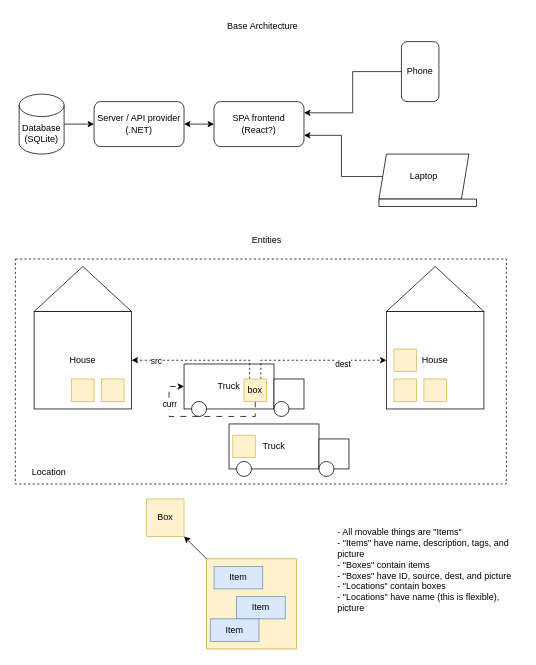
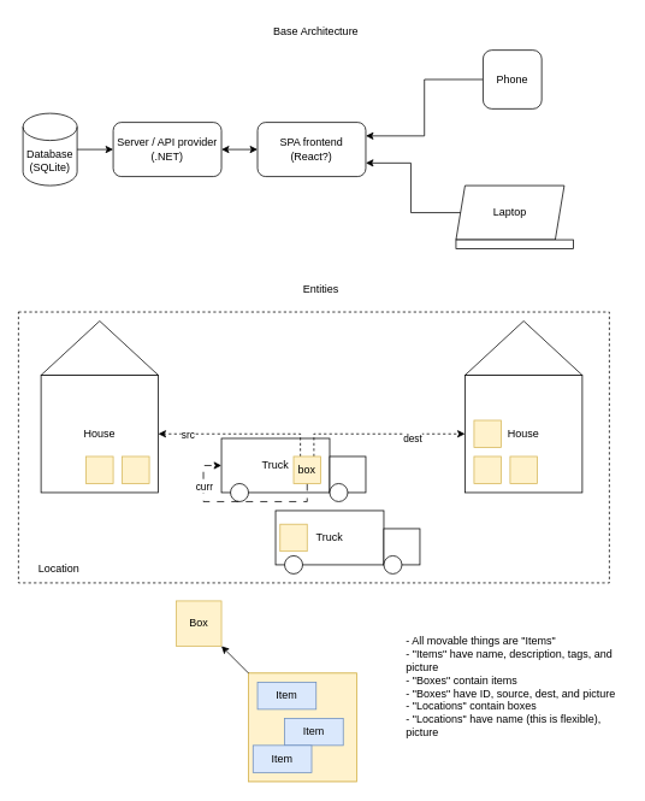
  <mxCell id="0" />
  <mxCell id="1" parent="0" />
  <mxCell id="2" value="" style="rounded=0;whiteSpace=wrap;html=1;fillColor=none;dashed=1;" vertex="1" parent="1"><mxGeometry x="20" y="345" width="655" height="300" as="geometry" /></mxCell>
  <mxCell id="3" value="Server / API provider&lt;div&gt;(.NET)&lt;/div&gt;" style="rounded=1;whiteSpace=wrap;html=1;" vertex="1" parent="1"><mxGeometry x="125" y="135" width="120" height="60" as="geometry" /></mxCell>
  <mxCell id="4" style="edgeStyle=orthogonalEdgeStyle;rounded=0;orthogonalLoop=1;jettySize=auto;html=1;exitX=0;exitY=0.5;exitDx=0;exitDy=0;entryX=1;entryY=0.5;entryDx=0;entryDy=0;startArrow=classic;startFill=1;" edge="1" parent="1" source="5" target="3"><mxGeometry relative="1" as="geometry" /></mxCell>
  <mxCell id="5" value="SPA frontend (React?)" style="rounded=1;whiteSpace=wrap;html=1;" vertex="1" parent="1"><mxGeometry x="285" y="135" width="120" height="60" as="geometry" /></mxCell>
  <mxCell id="6" style="edgeStyle=orthogonalEdgeStyle;rounded=0;orthogonalLoop=1;jettySize=auto;html=1;exitX=0;exitY=0.5;exitDx=0;exitDy=0;entryX=1;entryY=0.25;entryDx=0;entryDy=0;" edge="1" parent="1" source="7" target="5"><mxGeometry relative="1" as="geometry" /></mxCell>
- <mxCell id="7" value="Phone" style="rounded=1;whiteSpace=wrap;html=1;" vertex="1" parent="1"><mxGeometry x="535" y="55" width="50" height="80" as="geometry" /></mxCell>
+ <mxCell id="7" value="Phone" style="rounded=1;whiteSpace=wrap;html=1;" vertex="1" parent="1"><mxGeometry x="535" y="55" width="65" height="65" as="geometry" /></mxCell>
  <mxCell id="8" value="" style="group" vertex="1" connectable="0" parent="1"><mxGeometry x="505" y="205" width="130" height="70" as="geometry" /></mxCell>
  <mxCell id="9" value="Laptop" style="shape=parallelogram;perimeter=parallelogramPerimeter;whiteSpace=wrap;html=1;fixedSize=1;size=10;" vertex="1" parent="8"><mxGeometry width="120" height="60" as="geometry" /></mxCell>
  <mxCell id="10" value="" style="rounded=0;whiteSpace=wrap;html=1;" vertex="1" parent="8"><mxGeometry y="60" width="130" height="10" as="geometry" /></mxCell>
  <mxCell id="11" style="edgeStyle=orthogonalEdgeStyle;rounded=0;orthogonalLoop=1;jettySize=auto;html=1;exitX=1;exitY=0.5;exitDx=0;exitDy=0;exitPerimeter=0;entryX=0;entryY=0.5;entryDx=0;entryDy=0;" edge="1" parent="1" source="12" target="3"><mxGeometry relative="1" as="geometry" /></mxCell>
  <mxCell id="12" value="Database&lt;div&gt;(SQLite)&lt;/div&gt;" style="shape=cylinder3;whiteSpace=wrap;html=1;boundedLbl=1;backgroundOutline=1;size=15;" vertex="1" parent="1"><mxGeometry x="25" y="125" width="60" height="80" as="geometry" /></mxCell>
  <mxCell id="13" style="edgeStyle=orthogonalEdgeStyle;rounded=0;orthogonalLoop=1;jettySize=auto;html=1;exitX=0;exitY=0.5;exitDx=0;exitDy=0;entryX=1;entryY=0.75;entryDx=0;entryDy=0;" edge="1" parent="1" source="9" target="5"><mxGeometry relative="1" as="geometry" /></mxCell>
  <mxCell id="14" value="Base Architecture" style="text;html=1;align=center;verticalAlign=middle;whiteSpace=wrap;rounded=0;" vertex="1" parent="1"><mxGeometry x="290" y="20" width="120" height="30" as="geometry" /></mxCell>
  <mxCell id="15" value="Entities" style="text;html=1;align=center;verticalAlign=middle;resizable=0;points=[];autosize=1;strokeColor=none;fillColor=none;" vertex="1" parent="1"><mxGeometry x="325" y="305" width="60" height="30" as="geometry" /></mxCell>
  <mxCell id="16" value="House" style="whiteSpace=wrap;html=1;aspect=fixed;" vertex="1" parent="1"><mxGeometry x="45" y="415" width="130" height="130" as="geometry" /></mxCell>
  <mxCell id="17" value="" style="triangle;whiteSpace=wrap;html=1;rotation=-90;" vertex="1" parent="1"><mxGeometry x="80" y="320" width="60" height="130" as="geometry" /></mxCell>
  <mxCell id="18" value="House" style="whiteSpace=wrap;html=1;aspect=fixed;" vertex="1" parent="1"><mxGeometry x="515" y="415" width="130" height="130" as="geometry" /></mxCell>
  <mxCell id="19" value="" style="triangle;whiteSpace=wrap;html=1;rotation=-90;" vertex="1" parent="1"><mxGeometry x="550" y="320" width="60" height="130" as="geometry" /></mxCell>
  <mxCell id="20" value="" style="group" vertex="1" connectable="0" parent="1"><mxGeometry x="245" y="485" width="160" height="70" as="geometry" /></mxCell>
  <mxCell id="21" value="Truck" style="rounded=0;whiteSpace=wrap;html=1;" vertex="1" parent="20"><mxGeometry width="120" height="60" as="geometry" /></mxCell>
  <mxCell id="22" value="" style="rounded=0;whiteSpace=wrap;html=1;" vertex="1" parent="20"><mxGeometry x="120" y="20" width="40" height="40" as="geometry" /></mxCell>
  <mxCell id="23" value="" style="ellipse;whiteSpace=wrap;html=1;aspect=fixed;" vertex="1" parent="20"><mxGeometry x="10" y="50" width="20" height="20" as="geometry" /></mxCell>
  <mxCell id="24" value="" style="ellipse;whiteSpace=wrap;html=1;aspect=fixed;" vertex="1" parent="20"><mxGeometry x="120" y="50" width="20" height="20" as="geometry" /></mxCell>
  <mxCell id="25" value="" style="group" vertex="1" connectable="0" parent="1"><mxGeometry x="305" y="565" width="160" height="70" as="geometry" /></mxCell>
  <mxCell id="26" value="Truck" style="rounded=0;whiteSpace=wrap;html=1;" vertex="1" parent="25"><mxGeometry width="120" height="60" as="geometry" /></mxCell>
  <mxCell id="27" value="" style="rounded=0;whiteSpace=wrap;html=1;" vertex="1" parent="25"><mxGeometry x="120" y="20" width="40" height="40" as="geometry" /></mxCell>
  <mxCell id="28" value="" style="ellipse;whiteSpace=wrap;html=1;aspect=fixed;" vertex="1" parent="25"><mxGeometry x="10" y="50" width="20" height="20" as="geometry" /></mxCell>
  <mxCell id="29" value="" style="ellipse;whiteSpace=wrap;html=1;aspect=fixed;" vertex="1" parent="25"><mxGeometry x="120" y="50" width="20" height="20" as="geometry" /></mxCell>
  <mxCell id="30" value="" style="whiteSpace=wrap;html=1;aspect=fixed;fillColor=#fff2cc;strokeColor=#d6b656;" vertex="1" parent="25"><mxGeometry x="5" y="15" width="30" height="30" as="geometry" /></mxCell>
  <mxCell id="31" value="Box" style="whiteSpace=wrap;html=1;aspect=fixed;fillColor=#fff2cc;strokeColor=#d6b656;" vertex="1" parent="1"><mxGeometry x="195" y="665" width="50" height="50" as="geometry" /></mxCell>
  <mxCell id="32" value="" style="group" vertex="1" connectable="0" parent="1"><mxGeometry x="275" y="745" width="120" height="120" as="geometry" /></mxCell>
  <mxCell id="33" value="" style="group;fillColor=#fff2cc;strokeColor=#d6b656;container=0;" vertex="1" connectable="0" parent="32"><mxGeometry width="120" height="120" as="geometry" /></mxCell>
  <mxCell id="34" value="" style="whiteSpace=wrap;html=1;aspect=fixed;fillColor=#fff2cc;strokeColor=#d6b656;" vertex="1" parent="32"><mxGeometry width="120" height="120" as="geometry" /></mxCell>
  <mxCell id="35" value="Item" style="rounded=0;whiteSpace=wrap;html=1;fillColor=#dae8fc;strokeColor=#6c8ebf;" vertex="1" parent="32"><mxGeometry x="40" y="50" width="65" height="30" as="geometry" /></mxCell>
  <mxCell id="36" value="Item" style="rounded=0;whiteSpace=wrap;html=1;fillColor=#dae8fc;strokeColor=#6c8ebf;" vertex="1" parent="32"><mxGeometry x="10" y="10" width="65" height="30" as="geometry" /></mxCell>
  <mxCell id="37" value="Item" style="rounded=0;whiteSpace=wrap;html=1;fillColor=#dae8fc;strokeColor=#6c8ebf;" vertex="1" parent="32"><mxGeometry x="5" y="80" width="65" height="30" as="geometry" /></mxCell>
  <mxCell id="38" style="rounded=0;orthogonalLoop=1;jettySize=auto;html=1;exitX=0;exitY=0;exitDx=0;exitDy=0;entryX=1;entryY=1;entryDx=0;entryDy=0;" edge="1" parent="1" source="34" target="31"><mxGeometry relative="1" as="geometry" /></mxCell>
  <mxCell id="39" value="Location" style="text;html=1;align=center;verticalAlign=middle;whiteSpace=wrap;rounded=0;" vertex="1" parent="1"><mxGeometry x="35" y="615" width="60" height="30" as="geometry" /></mxCell>
  <mxCell id="40" value="- All movable things are &quot;Items&quot;&lt;div&gt;- &quot;Items&quot; have name, description, tags, and picture&lt;/div&gt;&lt;div&gt;- &quot;Boxes&quot; contain items&lt;/div&gt;&lt;div&gt;- &quot;Boxes&quot; have ID, source, dest, and picture&lt;/div&gt;&lt;div&gt;- &quot;Locations&quot; contain boxes&lt;/div&gt;&lt;div&gt;- &quot;Locations&quot; have name (this is flexible), picture&lt;/div&gt;" style="text;html=1;align=left;verticalAlign=middle;whiteSpace=wrap;rounded=0;" vertex="1" parent="1"><mxGeometry x="447.5" y="695" width="245" height="130" as="geometry" /></mxCell>
  <mxCell id="41" style="edgeStyle=orthogonalEdgeStyle;rounded=0;orthogonalLoop=1;jettySize=auto;html=1;exitX=0.25;exitY=0;exitDx=0;exitDy=0;entryX=1;entryY=0.5;entryDx=0;entryDy=0;dashed=1;" edge="1" parent="1" source="47" target="16"><mxGeometry relative="1" as="geometry"><Array as="points"><mxPoint x="333" y="480" /></Array></mxGeometry></mxCell>
  <mxCell id="42" value="src" style="edgeLabel;html=1;align=center;verticalAlign=middle;resizable=0;points=[];" vertex="1" connectable="0" parent="41"><mxGeometry x="0.66" relative="1" as="geometry"><mxPoint x="1" as="offset" /></mxGeometry></mxCell>
  <mxCell id="43" style="edgeStyle=orthogonalEdgeStyle;rounded=0;orthogonalLoop=1;jettySize=auto;html=1;exitX=0.75;exitY=0;exitDx=0;exitDy=0;entryX=0;entryY=0.5;entryDx=0;entryDy=0;dashed=1;" edge="1" parent="1" source="47" target="18"><mxGeometry relative="1" as="geometry" /></mxCell>
  <mxCell id="44" value="dest" style="edgeLabel;html=1;align=center;verticalAlign=middle;resizable=0;points=[];" vertex="1" connectable="0" parent="43"><mxGeometry x="0.387" y="-4" relative="1" as="geometry"><mxPoint x="1" as="offset" /></mxGeometry></mxCell>
  <mxCell id="45" style="edgeStyle=orthogonalEdgeStyle;rounded=0;orthogonalLoop=1;jettySize=auto;html=1;exitX=0.5;exitY=1;exitDx=0;exitDy=0;entryX=0;entryY=0.5;entryDx=0;entryDy=0;dashed=1;dashPattern=8 8;" edge="1" parent="1" source="47" target="21"><mxGeometry relative="1" as="geometry" /></mxCell>
  <mxCell id="46" value="curr" style="edgeLabel;html=1;align=center;verticalAlign=middle;resizable=0;points=[];" vertex="1" connectable="0" parent="45"><mxGeometry x="0.559" relative="1" as="geometry"><mxPoint as="offset" /></mxGeometry></mxCell>
  <mxCell id="47" value="box" style="whiteSpace=wrap;html=1;aspect=fixed;fillColor=#fff2cc;strokeColor=#d6b656;" vertex="1" parent="1"><mxGeometry x="325" y="505" width="30" height="30" as="geometry" /></mxCell>
  <mxCell id="48" value="" style="whiteSpace=wrap;html=1;aspect=fixed;fillColor=#fff2cc;strokeColor=#d6b656;" vertex="1" parent="1"><mxGeometry x="95" y="505" width="30" height="30" as="geometry" /></mxCell>
  <mxCell id="49" value="" style="whiteSpace=wrap;html=1;aspect=fixed;fillColor=#fff2cc;strokeColor=#d6b656;" vertex="1" parent="1"><mxGeometry x="135" y="505" width="30" height="30" as="geometry" /></mxCell>
  <mxCell id="50" value="" style="whiteSpace=wrap;html=1;aspect=fixed;fillColor=#fff2cc;strokeColor=#d6b656;" vertex="1" parent="1"><mxGeometry x="525" y="505" width="30" height="30" as="geometry" /></mxCell>
  <mxCell id="51" value="" style="whiteSpace=wrap;html=1;aspect=fixed;fillColor=#fff2cc;strokeColor=#d6b656;" vertex="1" parent="1"><mxGeometry x="565" y="505" width="30" height="30" as="geometry" /></mxCell>
  <mxCell id="52" value="" style="whiteSpace=wrap;html=1;aspect=fixed;fillColor=#fff2cc;strokeColor=#d6b656;" vertex="1" parent="1"><mxGeometry x="525" y="465" width="30" height="30" as="geometry" /></mxCell>
